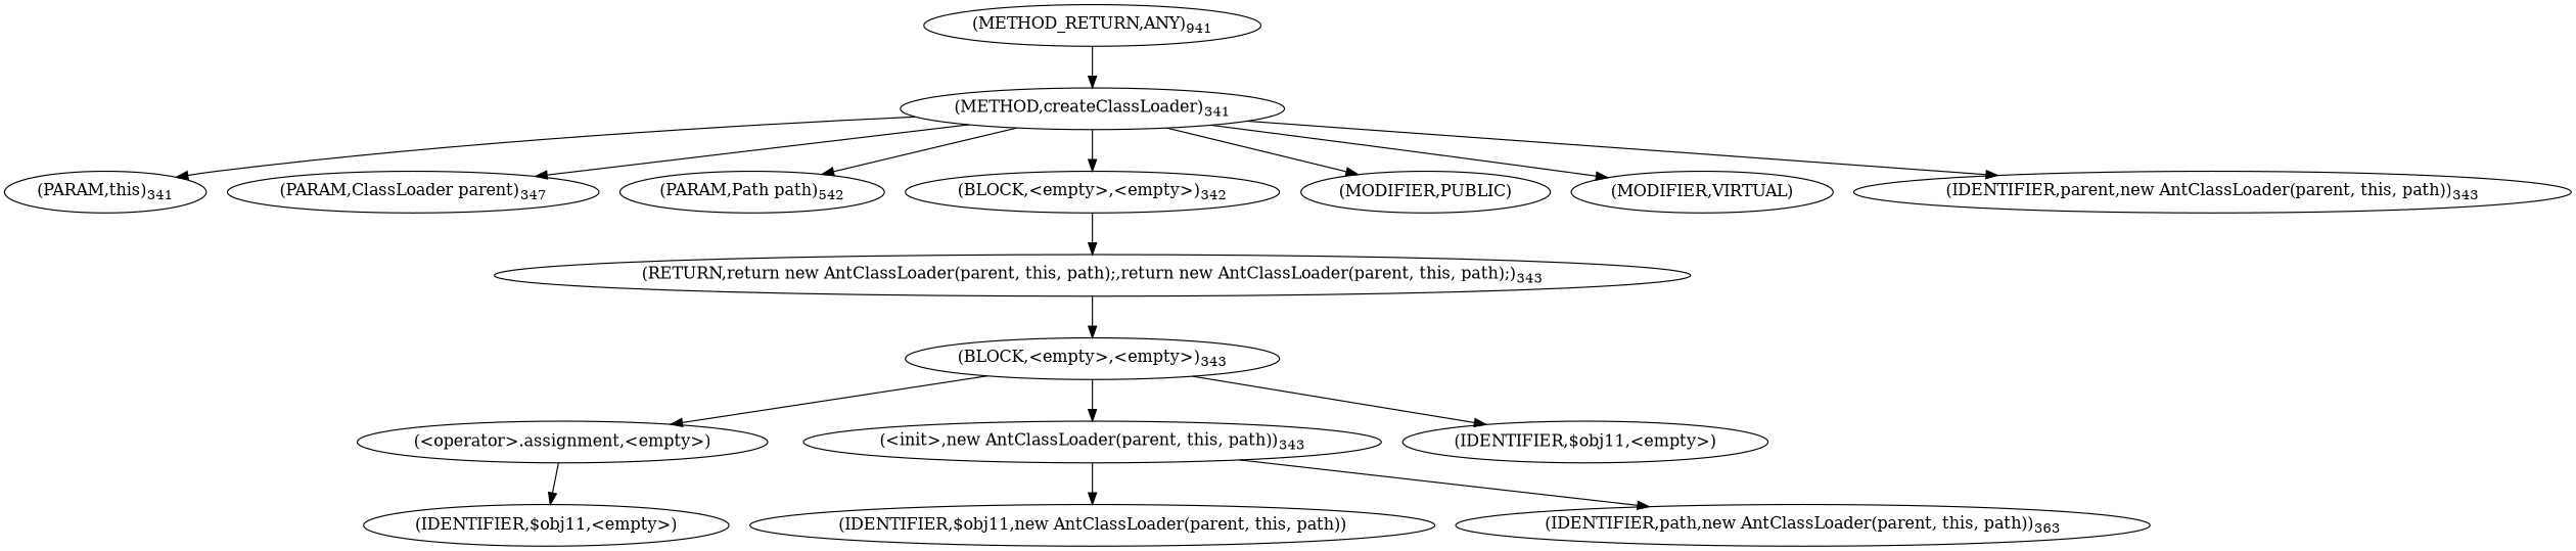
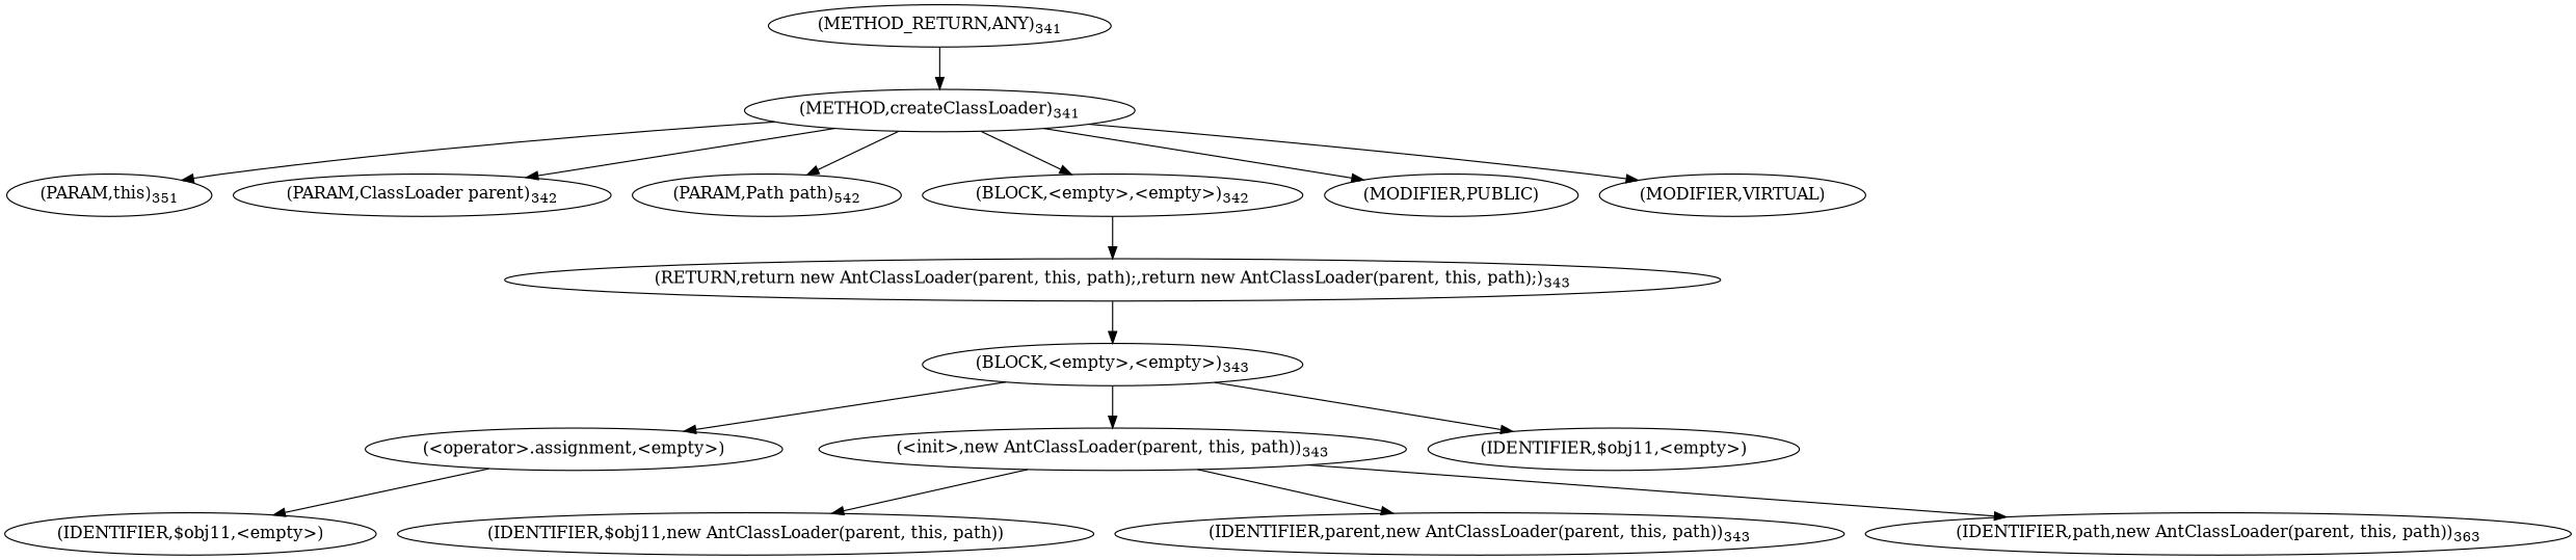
  digraph {
    n1 [label=<(METHOD,createClassLoader)<SUB>341</SUB>>]
-   n2 [label=<(PARAM,this)<SUB>341</SUB>>]
-   n3 [label=<(PARAM,ClassLoader parent)<SUB>347</SUB>>]
+   n2 [label=<(PARAM,this)<SUB>351</SUB>>]
+   n3 [label=<(PARAM,ClassLoader parent)<SUB>342</SUB>>]
    n4 [label=<(PARAM,Path path)<SUB>542</SUB>>]
    n5 [label=<(BLOCK,&lt;empty&gt;,&lt;empty&gt;)<SUB>342</SUB>>]
    n6 [label=<(MODIFIER,PUBLIC)>]
    n7 [label=<(MODIFIER,VIRTUAL)>]
    n8 [label=<(RETURN,return new AntClassLoader(parent, this, path);,return new AntClassLoader(parent, this, path);)<SUB>343</SUB>>]
-   n9 [label=<(METHOD_RETURN,ANY)<SUB>941</SUB>>]
+   n9 [label=<(METHOD_RETURN,ANY)<SUB>341</SUB>>]
    n10 [label=<(BLOCK,&lt;empty&gt;,&lt;empty&gt;)<SUB>343</SUB>>]
    n11 [label=<(&lt;operator&gt;.assignment,&lt;empty&gt;)>]
    n12 [label=<(&lt;init&gt;,new AntClassLoader(parent, this, path))<SUB>343</SUB>>]
    n13 [label=<(IDENTIFIER,$obj11,&lt;empty&gt;)>]
    n14 [label=<(IDENTIFIER,$obj11,&lt;empty&gt;)>]
    n15 [label=<(IDENTIFIER,$obj11,new AntClassLoader(parent, this, path))>]
    n16 [label=<(IDENTIFIER,parent,new AntClassLoader(parent, this, path))<SUB>343</SUB>>]
    n17 [label=<(IDENTIFIER,path,new AntClassLoader(parent, this, path))<SUB>363</SUB>>]
    n1 -> n2
    n1 -> n3
    n1 -> n4
    n1 -> n5
    n1 -> n6
    n1 -> n7
    n5 -> n8
    n8 -> n10
    n9 -> n1
    n10 -> n11
    n10 -> n12
    n10 -> n13
    n11 -> n14
    n12 -> n15
-   n1 -> n16
+   n12 -> n16
    n12 -> n17
  }
